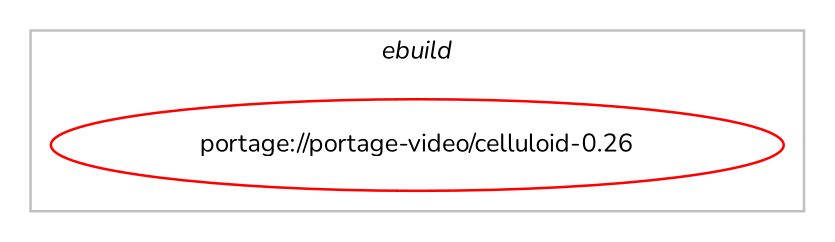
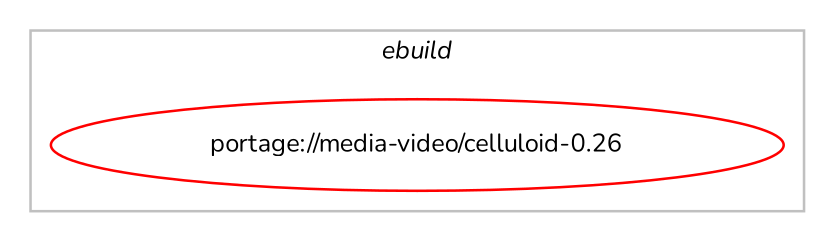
  digraph {
    compound=true
    concentrate=true
    fontname=Nunito
    fontsize=10
    newrank=true
    rankdir=LR
    ranksep=1.5
-   n1 [color=red fontname=Nunito fontsize=10 label="portage://portage-video/celluloid-0.26" width=4]
+   n1 [color=red fontname=Nunito fontsize=10 label="portage://media-video/celluloid-0.26" width=4]
    subgraph cluster_1 {
      color=gray
      label=<<i>ebuild</i>>
      n1
    }
    subgraph cluster_2 {
      color=gray
      label=<<i>dependencies</i>>
      subgraph cluster_3 {
        color=gray
        fillcolor="#eeeeee"
        label=<<i>compile</i>>
        style=filled
      }
      subgraph cluster_4 {
        color=gray
        fillcolor="#eeeeee"
        label=<<i>compile and run</i>>
        style=filled
      }
      subgraph cluster_5 {
        color=gray
        fillcolor="#eeeeee"
        label=<<i>run</i>>
        style=filled
      }
    }
    subgraph cluster_6 {
      color=gray
      label=<<i>candidates</i>>
      rank=same
    }
  }
